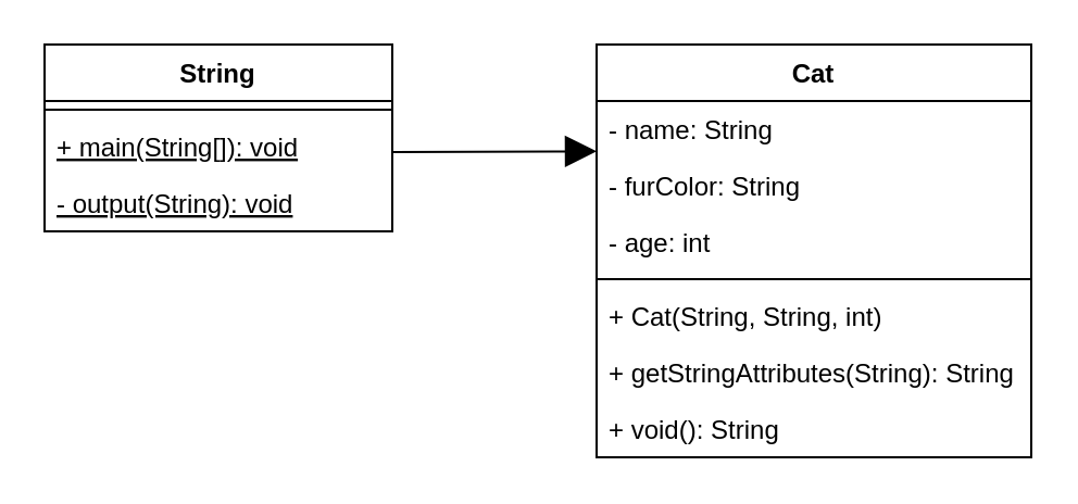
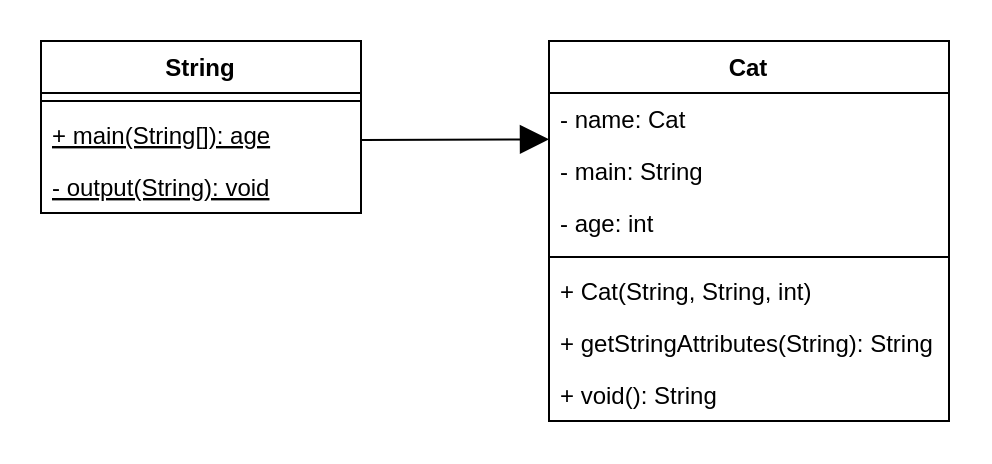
  <mxCell id="0" />
  <mxCell id="1" parent="0" />
  <mxCell id="2" value="Cat" style="swimlane;fontStyle=1;align=center;verticalAlign=top;childLayout=stackLayout;horizontal=1;startSize=26;horizontalStack=0;resizeParent=1;resizeParentMax=0;resizeLast=0;collapsible=1;marginBottom=0;" parent="1" vertex="1"><mxGeometry x="274" y="20" width="200" height="190" as="geometry" /></mxCell>
- <mxCell id="3" value="- name: String" style="text;strokeColor=none;fillColor=none;align=left;verticalAlign=top;spacingLeft=4;spacingRight=4;overflow=hidden;rotatable=0;points=[[0,0.5],[1,0.5]];portConstraint=eastwest;" parent="2" vertex="1"><mxGeometry y="26" width="200" height="26" as="geometry" /></mxCell>
- <mxCell id="4" value="- furColor: String" style="text;strokeColor=none;fillColor=none;align=left;verticalAlign=top;spacingLeft=4;spacingRight=4;overflow=hidden;rotatable=0;points=[[0,0.5],[1,0.5]];portConstraint=eastwest;" parent="2" vertex="1"><mxGeometry y="52" width="200" height="26" as="geometry" /></mxCell>
+ <mxCell id="3" value="- name: Cat" style="text;strokeColor=none;fillColor=none;align=left;verticalAlign=top;spacingLeft=4;spacingRight=4;overflow=hidden;rotatable=0;points=[[0,0.5],[1,0.5]];portConstraint=eastwest;" parent="2" vertex="1"><mxGeometry y="26" width="200" height="26" as="geometry" /></mxCell>
+ <mxCell id="4" value="- main: String" style="text;strokeColor=none;fillColor=none;align=left;verticalAlign=top;spacingLeft=4;spacingRight=4;overflow=hidden;rotatable=0;points=[[0,0.5],[1,0.5]];portConstraint=eastwest;" parent="2" vertex="1"><mxGeometry y="52" width="200" height="26" as="geometry" /></mxCell>
  <mxCell id="5" value="- age: int" style="text;strokeColor=none;fillColor=none;align=left;verticalAlign=top;spacingLeft=4;spacingRight=4;overflow=hidden;rotatable=0;points=[[0,0.5],[1,0.5]];portConstraint=eastwest;" parent="2" vertex="1"><mxGeometry y="78" width="200" height="26" as="geometry" /></mxCell>
  <mxCell id="6" value="" style="line;strokeWidth=1;fillColor=none;align=left;verticalAlign=middle;spacingTop=-1;spacingLeft=3;spacingRight=3;rotatable=0;labelPosition=right;points=[];portConstraint=eastwest;strokeColor=inherit;" parent="2" vertex="1"><mxGeometry y="104" width="200" height="8" as="geometry" /></mxCell>
  <mxCell id="7" value="+ Cat(String, String, int)" style="text;strokeColor=none;fillColor=none;align=left;verticalAlign=top;spacingLeft=4;spacingRight=4;overflow=hidden;rotatable=0;points=[[0,0.5],[1,0.5]];portConstraint=eastwest;" parent="2" vertex="1"><mxGeometry y="112" width="200" height="26" as="geometry" /></mxCell>
  <mxCell id="8" value="+ getStringAttributes(String): String" style="text;strokeColor=none;fillColor=none;align=left;verticalAlign=top;spacingLeft=4;spacingRight=4;overflow=hidden;rotatable=0;points=[[0,0.5],[1,0.5]];portConstraint=eastwest;" parent="2" vertex="1"><mxGeometry y="138" width="200" height="26" as="geometry" /></mxCell>
  <mxCell id="9" value="+ void(): String" style="text;strokeColor=none;fillColor=none;align=left;verticalAlign=top;spacingLeft=4;spacingRight=4;overflow=hidden;rotatable=0;points=[[0,0.5],[1,0.5]];portConstraint=eastwest;" parent="2" vertex="1"><mxGeometry y="164" width="200" height="26" as="geometry" /></mxCell>
  <mxCell id="10" value="String" style="swimlane;fontStyle=1;align=center;verticalAlign=top;childLayout=stackLayout;horizontal=1;startSize=26;horizontalStack=0;resizeParent=1;resizeParentMax=0;resizeLast=0;collapsible=1;marginBottom=0;" parent="1" vertex="1"><mxGeometry x="20" y="20" width="160" height="86" as="geometry" /></mxCell>
  <mxCell id="11" value="" style="line;strokeWidth=1;fillColor=none;align=left;verticalAlign=middle;spacingTop=-1;spacingLeft=3;spacingRight=3;rotatable=0;labelPosition=right;points=[];portConstraint=eastwest;strokeColor=inherit;" parent="10" vertex="1"><mxGeometry y="26" width="160" height="8" as="geometry" /></mxCell>
- <mxCell id="12" value="+ main(String[]): void" style="text;strokeColor=none;fillColor=none;align=left;verticalAlign=top;spacingLeft=4;spacingRight=4;overflow=hidden;rotatable=0;points=[[0,0.5],[1,0.5]];portConstraint=eastwest;fontStyle=4" parent="10" vertex="1"><mxGeometry y="34" width="160" height="26" as="geometry" /></mxCell>
+ <mxCell id="12" value="+ main(String[]): age" style="text;strokeColor=none;fillColor=none;align=left;verticalAlign=top;spacingLeft=4;spacingRight=4;overflow=hidden;rotatable=0;points=[[0,0.5],[1,0.5]];portConstraint=eastwest;fontStyle=4" parent="10" vertex="1"><mxGeometry y="34" width="160" height="26" as="geometry" /></mxCell>
  <mxCell id="13" value="- output(String): void" style="text;strokeColor=none;fillColor=none;align=left;verticalAlign=top;spacingLeft=4;spacingRight=4;overflow=hidden;rotatable=0;points=[[0,0.5],[1,0.5]];portConstraint=eastwest;fontStyle=4" parent="10" vertex="1"><mxGeometry y="60" width="160" height="26" as="geometry" /></mxCell>
  <mxCell id="14" value="" style="endArrow=block;endFill=1;endSize=12;html=1;exitX=1.003;exitY=0.597;exitDx=0;exitDy=0;entryX=0;entryY=0.89;entryDx=0;entryDy=0;entryPerimeter=0;exitPerimeter=0;" parent="1" source="12" target="3" edge="1"><mxGeometry width="160" relative="1" as="geometry"><mxPoint x="140" y="170" as="sourcePoint" /><mxPoint x="240" y="160" as="targetPoint" /></mxGeometry></mxCell>
